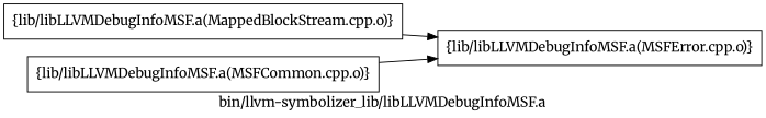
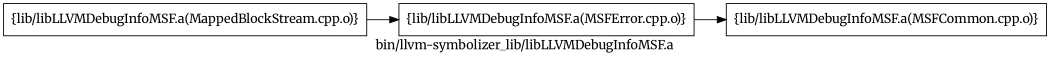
  digraph {
    fontname=Merriweather
    label="bin/llvm-symbolizer_lib/libLLVMDebugInfoMSF.a"
    rankdir=LR
    node [fontname=Merriweather group=0 shape=box]
    edge [fontname=Merriweather]
    n1 [label="{lib/libLLVMDebugInfoMSF.a(MappedBlockStream.cpp.o)}"]
    n2 [label="{lib/libLLVMDebugInfoMSF.a(MSFCommon.cpp.o)}"]
    n3 [label="{lib/libLLVMDebugInfoMSF.a(MSFError.cpp.o)}"]
    subgraph sub_1 {
      rank=same
      n1
    }
    subgraph sub_2 {
      rank=same
      n2
    }
    n1 -> n3
-   n2 -> n3
+   n3 -> n2
  }
